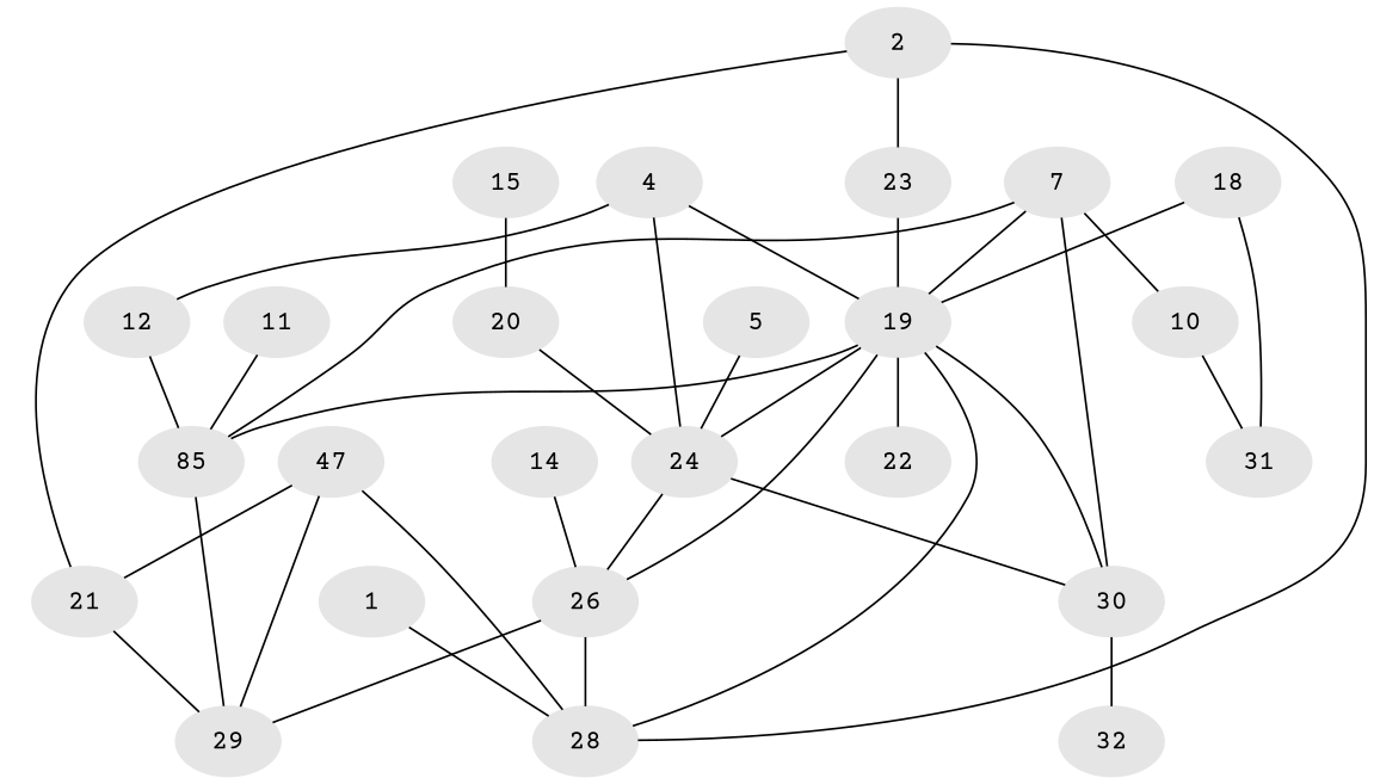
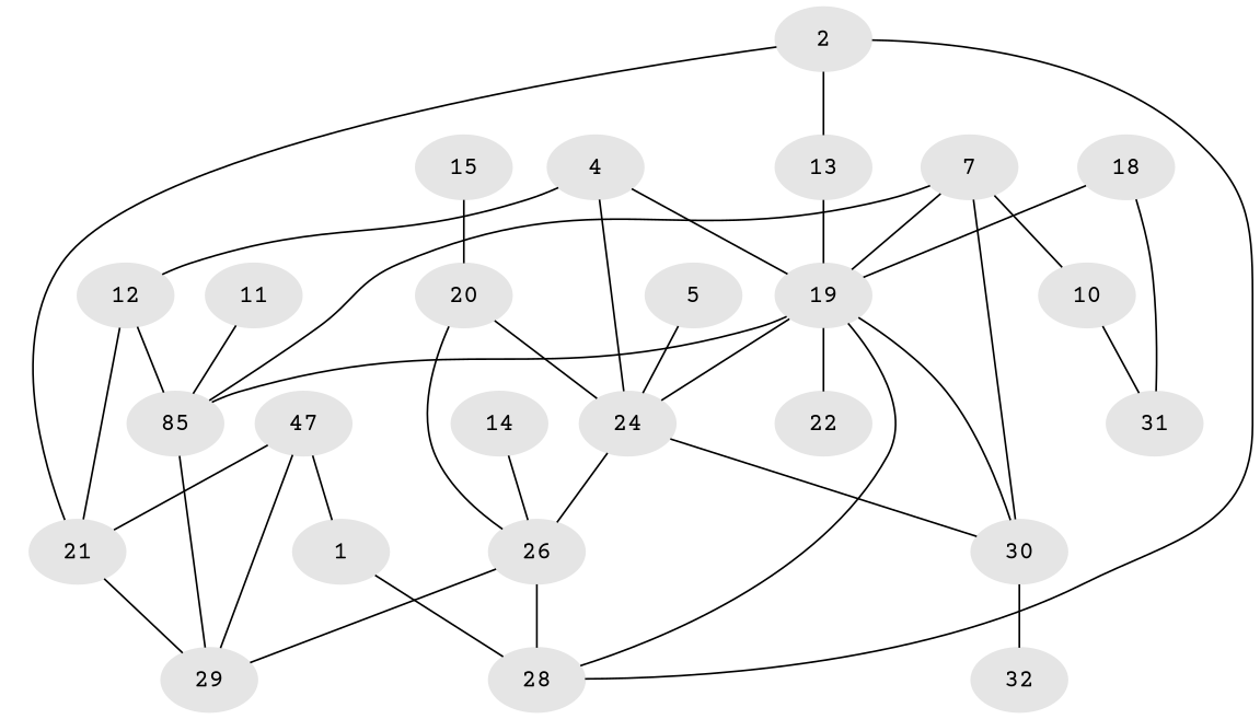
  graph {
    fontname="Courier Prime"
    node [color=gray90 fontname="Courier Prime" style=filled]
    edge [fontname="Courier Prime" weight=1.0]
    1
    28
    2
    21
-   13 [label=23]
+   13
    15
    20
    29
    5
    24
    30
    26
    7
    19
    n15 [label=85]
    10
    22
    32
    n19 [label=4]
    12
    31
    11
    14
    n24 [label=47]
    18
    1 -- 28
    2 -- 28
    2 -- 21
    2 -- 13
    21 -- 29
    13 -- 19
    15 -- 20
    20 -- 24
    5 -- 24
    24 -- 30
    24 -- 26
    30 -- 32
    26 -- 28
    26 -- 29
    7 -- 30
    7 -- 19
    7 -- n15
    7 -- 10
    19 -- 28
    19 -- 24
    19 -- 30
-   19 -- 26
+   20 -- 26
    19 -- n15
    19 -- 22
    n15 -- 29
    10 -- 31
    n19 -- 24
    n19 -- 19
    n19 -- 12
+   12 -- 21
    12 -- n15
    11 -- n15
    14 -- 26
-   n24 -- 28
+   n24 -- 1
    n24 -- 21
    n24 -- 29
    18 -- 19
    18 -- 31
  }
